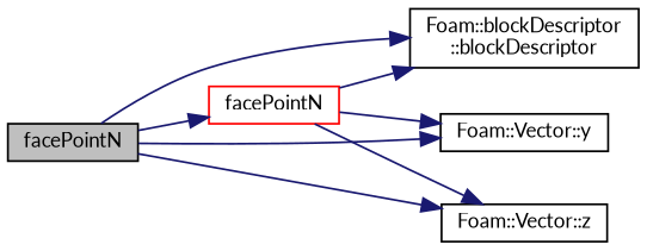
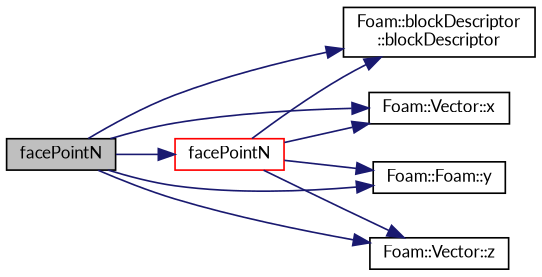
  digraph {
    fontname=Lato
    rankdir=LR
    node [color=black fontname=Lato fontsize=10 shape=record]
    edge [color=midnightblue fontname=Lato fontsize=10 labelfontname=Helvetica labelfontsize=10 style=solid]
    n1 [fillcolor=grey75 fontcolor=black height=0.2 label=facePointN style=filled width=0.4]
    n2 [color=red height=0.2 label=facePointN width=0.4]
    n3 [height=0.2 label="Foam::blockDescriptor\l::blockDescriptor" width=0.4]
-   n5 [height=0.2 label="Foam::Vector::y" width=0.4]
+   n4 [height=0.2 label="Foam::Vector::x" width=0.4]
+   n5 [height=0.2 label="Foam::Foam::y" width=0.4]
    n6 [height=0.2 label="Foam::Vector::z" width=0.4]
    n1 -> n2
    n1 -> n3
+   n1 -> n4
    n1 -> n5
    n1 -> n6
    n2 -> n3
+   n2 -> n4
    n2 -> n5
    n2 -> n6
  }
